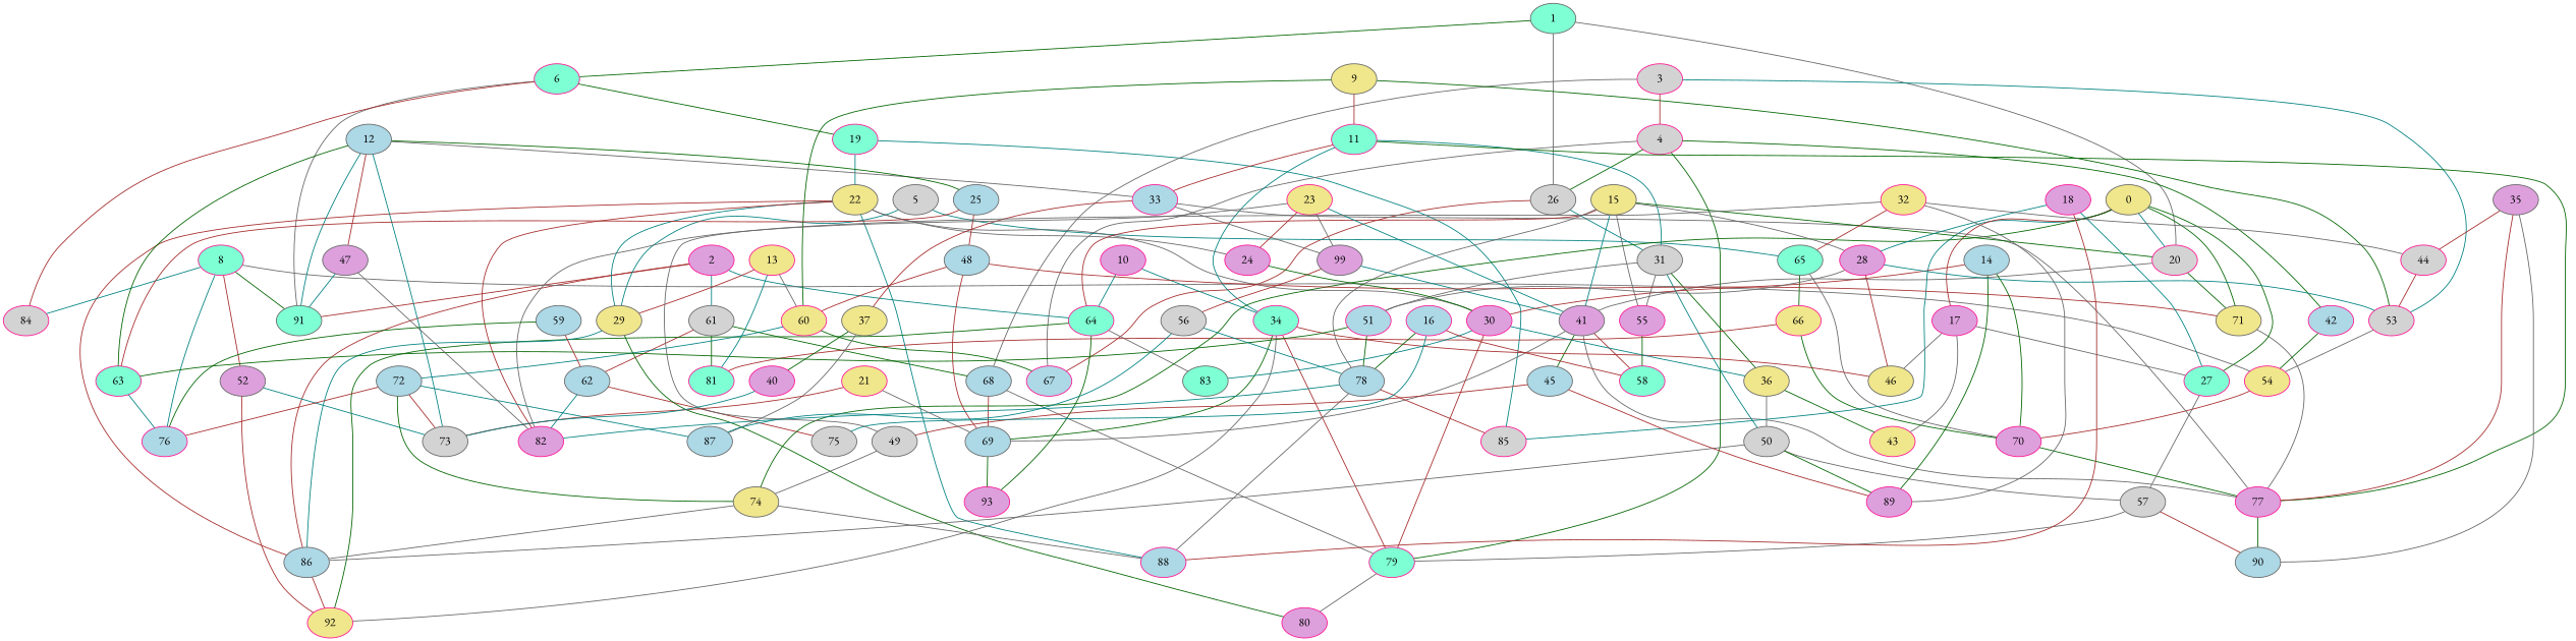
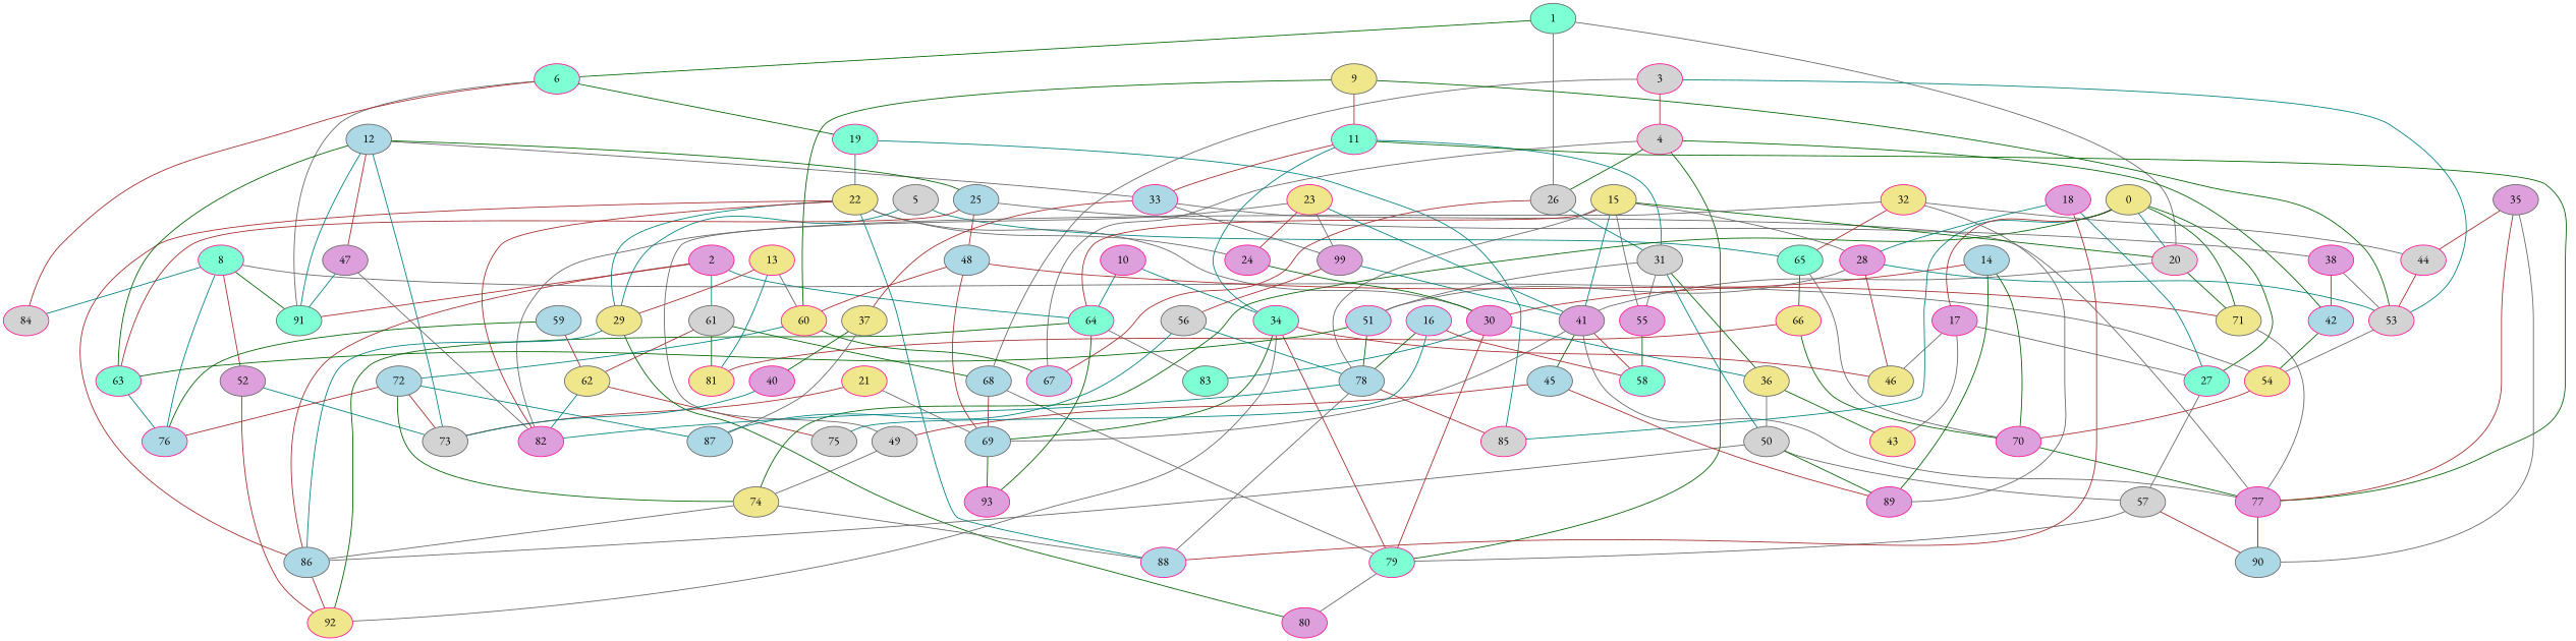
  graph {
    fontname="EB Garamond"
    node [color=deeppink fillcolor=plum fontname="EB Garamond" style=filled]
    edge [color=gray40 fontname="EB Garamond"]
    1 [color=gray40 fillcolor=aquamarine]
    6 [fillcolor=aquamarine]
    20 [fillcolor=lightgrey]
    26 [color=gray40 fillcolor=lightgrey]
    91 [color=gray40 fillcolor=aquamarine]
    19 [fillcolor=aquamarine]
    84 [fillcolor=lightgrey]
    71 [color=gray40 fillcolor=khaki]
    41 [color=gray40]
    67 [fillcolor=lightblue]
    31 [color=gray40 fillcolor=lightgrey]
    61 [color=gray40 fillcolor=lightgrey]
    2
    64 [fillcolor=aquamarine]
    86 [color=gray40 fillcolor=lightblue]
    68 [color=gray40 fillcolor=lightblue]
-   81 [fillcolor=aquamarine]
-   62 [color=gray40 fillcolor=lightblue]
+   81 [fillcolor=khaki]
+   62 [color=gray40 fillcolor=khaki]
    83 [color=gray40 fillcolor=aquamarine]
    92 [fillcolor=khaki]
    93
    3 [fillcolor=lightgrey]
    4 [fillcolor=lightgrey]
    53 [fillcolor=lightgrey]
    42 [fillcolor=lightblue]
    79 [fillcolor=aquamarine]
    54 [fillcolor=khaki]
    69 [color=gray40 fillcolor=lightblue]
    80
    5 [color=gray40 fillcolor=lightgrey]
    29 [color=gray40 fillcolor=khaki]
    65 [color=gray40 fillcolor=aquamarine]
    70
    66 [fillcolor=khaki]
    85 [fillcolor=lightgrey]
    22 [color=gray40 fillcolor=khaki]
    n37 [color=gray40 fillcolor=khaki label=0]
    17
    27 [fillcolor=aquamarine]
    74 [color=gray40 fillcolor=khaki]
    43 [fillcolor=khaki]
    46 [color=gray40 fillcolor=khaki]
    57 [color=gray40 fillcolor=lightgrey]
    77
    88 [fillcolor=lightblue]
    8 [fillcolor=aquamarine]
    52 [color=gray40]
    76 [fillcolor=lightblue]
    73 [color=gray40 fillcolor=lightgrey]
    9 [color=gray40 fillcolor=khaki]
    11 [fillcolor=aquamarine]
    60 [fillcolor=khaki]
    34 [fillcolor=aquamarine]
    33 [fillcolor=lightblue]
    72 [color=gray40 fillcolor=lightblue]
    10
    55
    51 [fillcolor=lightblue]
    36 [color=gray40 fillcolor=khaki]
    50 [color=gray40 fillcolor=lightgrey]
    n61 [color=gray40 label=99]
    37 [color=gray40 fillcolor=khaki]
    90 [color=gray40 fillcolor=lightblue]
    12 [color=gray40 fillcolor=lightblue]
    25 [color=gray40 fillcolor=lightblue]
    47 [color=gray40]
    63 [fillcolor=aquamarine]
+   38
    48 [color=gray40 fillcolor=lightblue]
    82
    13 [fillcolor=khaki]
    14 [color=gray40 fillcolor=lightblue]
    30
    89
    15 [color=gray40 fillcolor=khaki]
    28
    78 [color=gray40 fillcolor=lightblue]
    58 [fillcolor=aquamarine]
    45 [color=gray40 fillcolor=lightblue]
    16 [fillcolor=lightblue]
    75 [color=gray40 fillcolor=lightgrey]
    18
    24
    21 [fillcolor=khaki]
    23 [fillcolor=khaki]
    56 [color=gray40 fillcolor=lightgrey]
    32 [fillcolor=khaki]
    44 [fillcolor=lightgrey]
    49 [color=gray40 fillcolor=lightgrey]
    40
    87 [color=gray40 fillcolor=lightblue]
    35 [color=gray40]
    59 [color=gray40 fillcolor=lightblue]
    1 -- 6 [color=darkgreen]
    1 -- 20
    1 -- 26
    6 -- 91
    6 -- 19 [color=darkgreen]
    6 -- 84 [color=brown]
    20 -- 71 [color=darkgreen]
    20 -- 41
    26 -- 67 [color=brown]
    26 -- 31 [color=teal]
    19 -- 85 [color=teal]
    19 -- 22 [color=teal]
    71 -- 77
    41 -- 69
    41 -- 77
    41 -- 58 [color=brown]
    41 -- 45 [color=darkgreen]
    31 -- 55
    31 -- 51
    31 -- 36 [color=darkgreen]
    31 -- 50 [color=teal]
    61 -- 68 [color=darkgreen]
    61 -- 81 [color=darkgreen]
    61 -- 62 [color=brown]
    2 -- 91 [color=brown]
    2 -- 61 [color=teal]
    2 -- 64 [color=teal]
    2 -- 86 [color=brown]
    64 -- 83
    64 -- 92 [color=darkgreen]
    64 -- 93 [color=darkgreen]
    86 -- 92 [color=brown]
    68 -- 79
    68 -- 69 [color=brown]
    62 -- 82 [color=teal]
    62 -- 75 [color=brown]
    3 -- 68
    3 -- 4 [color=brown]
    3 -- 53 [color=teal]
    4 -- 26 [color=darkgreen]
    4 -- 67
    4 -- 42 [color=darkgreen]
    4 -- 79 [color=darkgreen]
    53 -- 54
    42 -- 54 [color=darkgreen]
    79 -- 80
    54 -- 70 [color=brown]
    69 -- 93 [color=darkgreen]
    5 -- 29 [color=teal]
    5 -- 65 [color=teal]
    29 -- 86 [color=teal]
    29 -- 80 [color=darkgreen]
    65 -- 70
    65 -- 66 [color=darkgreen]
    70 -- 77 [color=darkgreen]
    66 -- 81 [color=brown]
    66 -- 70 [color=darkgreen]
    22 -- 86 [color=brown]
    22 -- 29 [color=teal]
    22 -- 88 [color=teal]
    22 -- 82 [color=brown]
    22 -- 30
    22 -- 24
    n37 -- 20 [color=teal]
    n37 -- 71 [color=darkgreen]
    n37 -- 85 [color=teal]
    n37 -- 17 [color=brown]
    n37 -- 27 [color=darkgreen]
    n37 -- 74 [color=darkgreen]
    17 -- 27
    17 -- 43
    17 -- 46
    27 -- 57
    74 -- 86
    74 -- 88
    57 -- 79
    57 -- 90 [color=brown]
    77 -- 90 [color=darkgreen]
    8 -- 91 [color=darkgreen]
    8 -- 84 [color=teal]
    8 -- 54
    8 -- 52 [color=brown]
    8 -- 76 [color=teal]
    52 -- 92 [color=brown]
    52 -- 73 [color=teal]
    9 -- 53 [color=darkgreen]
    9 -- 11 [color=brown]
    9 -- 60 [color=darkgreen]
    11 -- 31 [color=teal]
    11 -- 77 [color=darkgreen]
    11 -- 34 [color=teal]
    11 -- 33 [color=brown]
    60 -- 67 [color=darkgreen]
    60 -- 72 [color=teal]
    34 -- 92
    34 -- 79 [color=brown]
    34 -- 69 [color=darkgreen]
    34 -- 46 [color=brown]
    33 -- 77
    33 -- n61
    33 -- 37 [color=brown]
    72 -- 74 [color=darkgreen]
    72 -- 76 [color=brown]
    72 -- 73 [color=brown]
    72 -- 87 [color=teal]
    10 -- 64 [color=teal]
    10 -- 34 [color=teal]
    55 -- 58 [color=darkgreen]
    51 -- 63 [color=darkgreen]
    51 -- 78 [color=darkgreen]
    36 -- 43 [color=darkgreen]
    36 -- 50
    50 -- 86
    50 -- 57
    50 -- 89 [color=darkgreen]
    n61 -- 41 [color=teal]
    n61 -- 56 [color=brown]
    37 -- 40 [color=darkgreen]
    37 -- 87
    12 -- 91 [color=teal]
    12 -- 73 [color=teal]
    12 -- 33
    12 -- 25 [color=darkgreen]
    12 -- 47 [color=brown]
    12 -- 63 [color=darkgreen]
    25 -- 63 [color=brown]
+   25 -- 38
    25 -- 48 [color=brown]
    47 -- 91 [color=teal]
    47 -- 82
    63 -- 76 [color=teal]
+   38 -- 53
+   38 -- 42 [color=brown]
    48 -- 71 [color=brown]
    48 -- 69 [color=brown]
    48 -- 60 [color=brown]
    13 -- 81 [color=teal]
    13 -- 29 [color=brown]
    13 -- 60
    14 -- 70 [color=darkgreen]
    14 -- 30 [color=brown]
    14 -- 89 [color=darkgreen]
    30 -- 83 [color=teal]
    30 -- 79 [color=brown]
    30 -- 36 [color=teal]
    15 -- 20 [color=darkgreen]
    15 -- 41 [color=teal]
    15 -- 64 [color=brown]
    15 -- 55
    15 -- 28
    15 -- 78
    28 -- 53 [color=teal]
    28 -- 46 [color=brown]
    28 -- 51
    78 -- 85 [color=brown]
    78 -- 88
    78 -- 82 [color=teal]
    45 -- 89 [color=brown]
    45 -- 49 [color=brown]
    16 -- 78 [color=darkgreen]
    16 -- 58 [color=brown]
    16 -- 75 [color=teal]
    18 -- 27 [color=teal]
    18 -- 88 [color=brown]
    18 -- 28 [color=teal]
    24 -- 30 [color=darkgreen]
    21 -- 69
    21 -- 73 [color=brown]
    23 -- 41 [color=teal]
    23 -- n61
    23 -- 82
    23 -- 24 [color=brown]
    56 -- 78 [color=teal]
    56 -- 87 [color=teal]
    32 -- 65 [color=brown]
    32 -- 89
    32 -- 44
    32 -- 49
    44 -- 53 [color=brown]
    49 -- 74
    40 -- 73 [color=teal]
    35 -- 77 [color=brown]
    35 -- 90
    35 -- 44 [color=brown]
    59 -- 62 [color=brown]
    59 -- 76 [color=darkgreen]
  }
